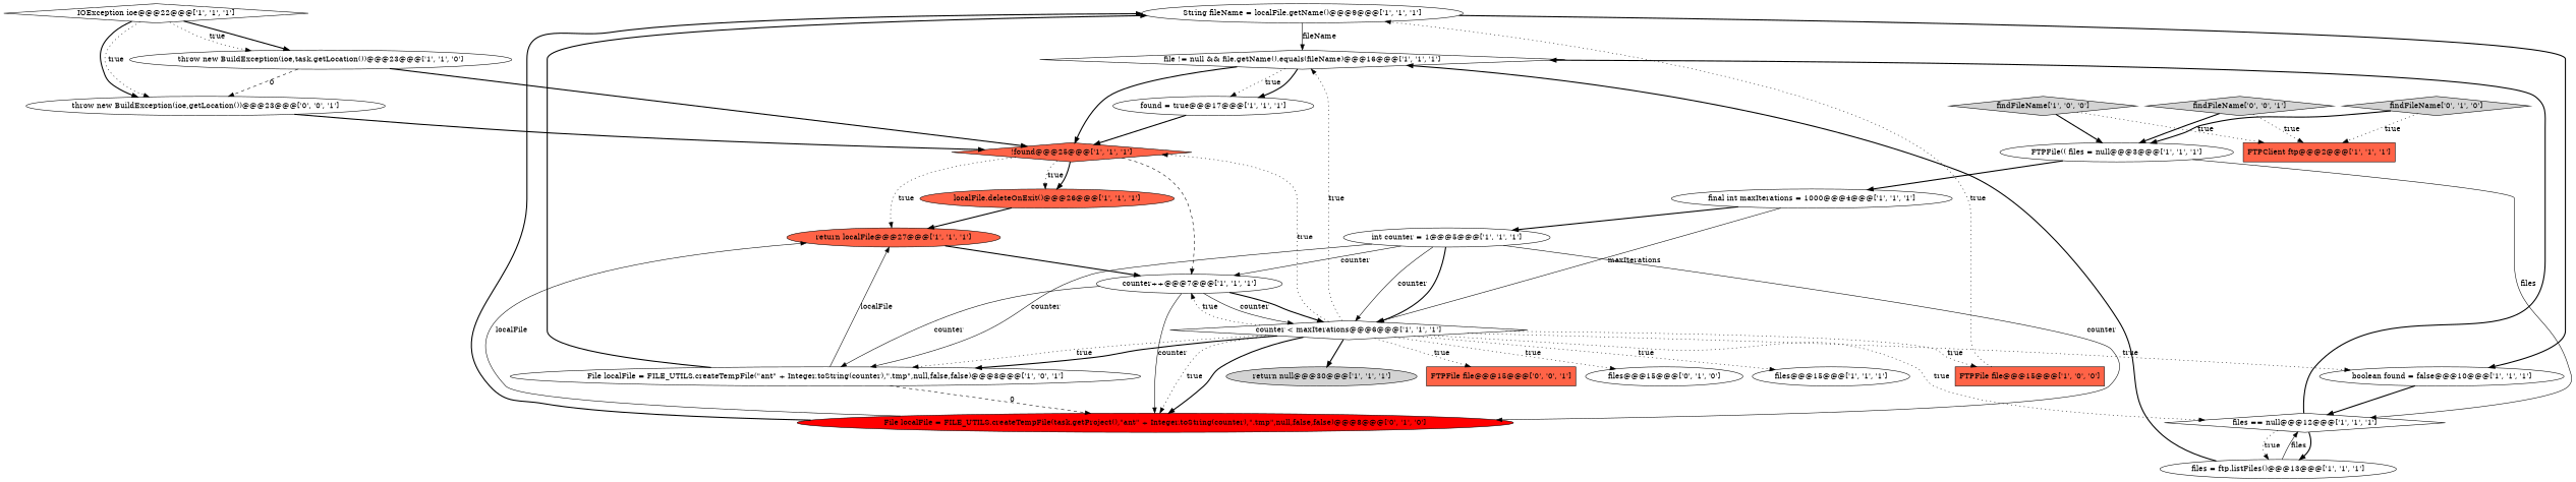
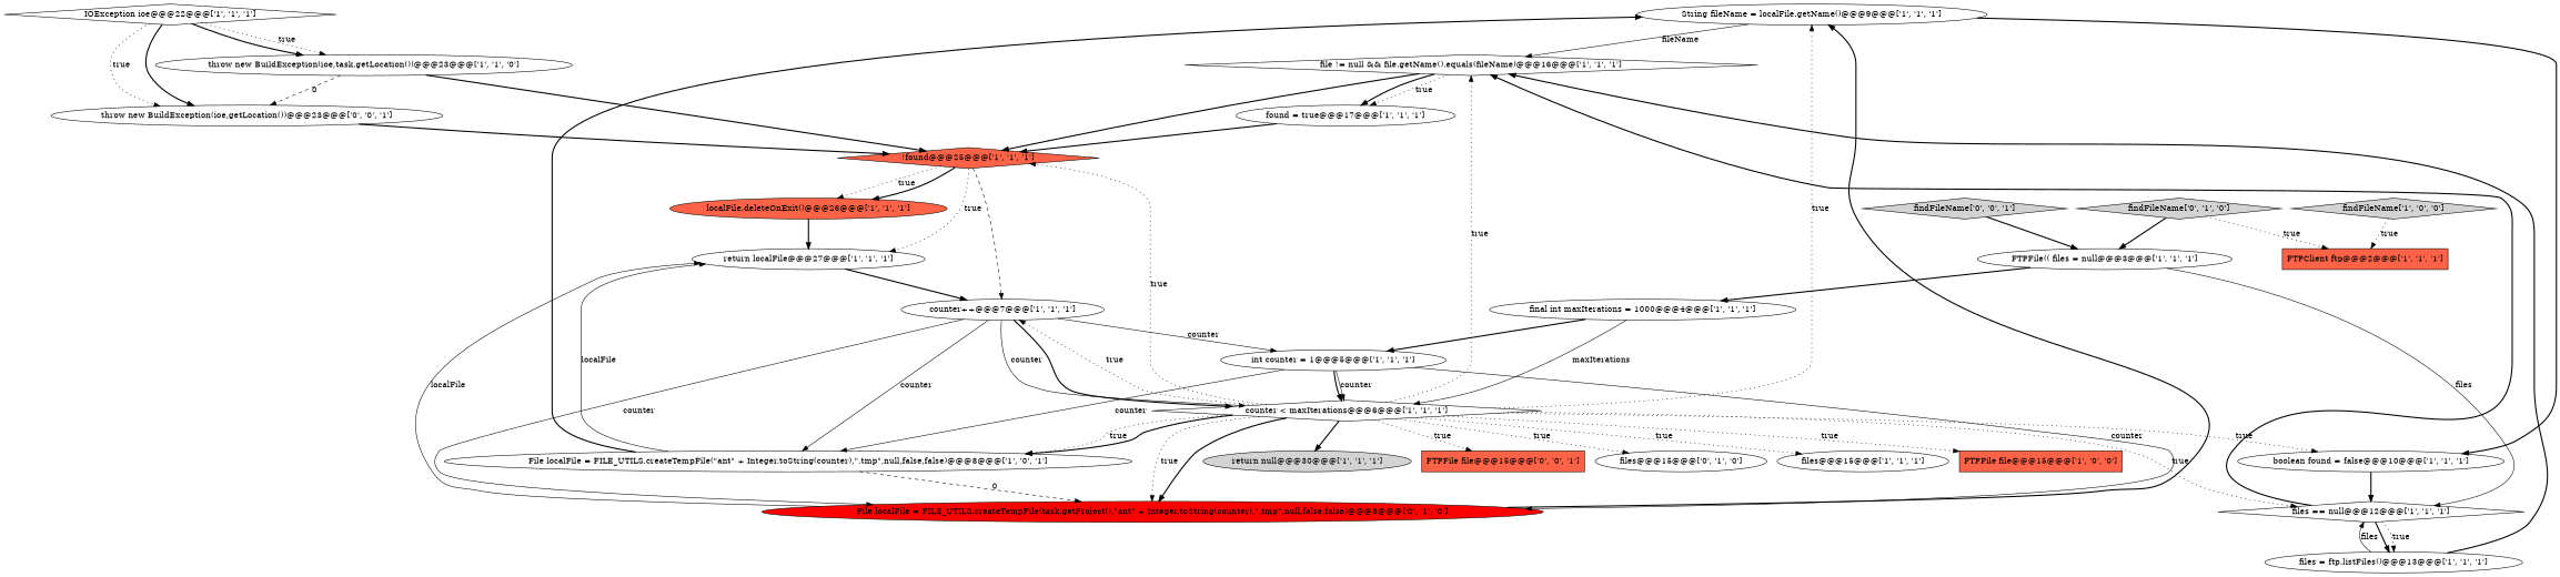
  digraph {
    node [fillcolor=white shape=ellipse style=filled]
    edge [style=bold]
    n1 [label="String fileName = localFile.getName()@@@9@@@['1', '1', '1']"]
    n2 [label="file != null && file.getName().equals(fileName)@@@16@@@['1', '1', '1']" shape=diamond]
    n3 [label="boolean found = false@@@10@@@['1', '1', '1']"]
    n4 [fillcolor=tomato label="!found@@@25@@@['1', '1', '1']" shape=diamond]
    n5 [label="found = true@@@17@@@['1', '1', '1']"]
    n6 [label="files == null@@@12@@@['1', '1', '1']" shape=diamond]
-   n7 [fillcolor=tomato label="return localFile@@@27@@@['1', '1', '1']"]
+   n7 [label="return localFile@@@27@@@['1', '1', '1']"]
    n8 [label="counter++@@@7@@@['1', '1', '1']"]
    n9 [label="counter < maxIterations@@@6@@@['1', '1', '1']" shape=diamond]
    n10 [label="File localFile = FILE_UTILS.createTempFile(\"ant\" + Integer.toString(counter),\".tmp\",null,false,false)@@@8@@@['1', '0', '1']"]
    n11 [fillcolor=red label="File localFile = FILE_UTILS.createTempFile(task.getProject(),\"ant\" + Integer.toString(counter),\".tmp\",null,false,false)@@@8@@@['0', '1', '0']"]
    n12 [fillcolor=lightgray label="return null@@@30@@@['1', '1', '1']"]
    n13 [label="final int maxIterations = 1000@@@4@@@['1', '1', '1']"]
    n14 [label="int counter = 1@@@5@@@['1', '1', '1']"]
    n15 [fillcolor=tomato label="FTPFile file@@@15@@@['0', '0', '1']" shape=box]
    n16 [label="files@@@15@@@['0', '1', '0']"]
    n17 [label="files@@@15@@@['1', '1', '1']"]
    n18 [fillcolor=tomato label="FTPFile file@@@15@@@['1', '0', '0']" shape=box]
    n19 [label="FTPFile(( files = null@@@3@@@['1', '1', '1']"]
    n20 [label="files = ftp.listFiles()@@@13@@@['1', '1', '1']"]
    n21 [fillcolor=lightgray label="findFileName['1', '0', '0']" shape=diamond]
    n22 [fillcolor=tomato label="FTPClient ftp@@@2@@@['1', '1', '1']" shape=box]
    n23 [label="IOException ioe@@@22@@@['1', '1', '1']" shape=diamond]
    n24 [label="throw new BuildException(ioe,getLocation())@@@23@@@['0', '0', '1']"]
    n25 [label="throw new BuildException(ioe,task.getLocation())@@@23@@@['1', '1', '0']"]
    n26 [fillcolor=lightgray label="findFileName['0', '0', '1']" shape=diamond]
    n27 [fillcolor=tomato label="localFile.deleteOnExit()@@@26@@@['1', '1', '1']"]
    n28 [fillcolor=lightgray label="findFileName['0', '1', '0']" shape=diamond]
    n1 -> n2 [label=fileName style=solid]
    n1 -> n3
    n2 -> n4
    n2 -> n5 [label=true style=dotted]
    n2 -> n5
    n3 -> n6
    n4 -> n7 [label=true style=dotted]
    n4 -> n8 [style=dashed]
    n4 -> n27 [label=true style=dotted]
    n4 -> n27
    n5 -> n4
    n6 -> n2
    n6 -> n20
    n6 -> n20 [label=true style=dotted]
    n7 -> n8
    n8 -> n9 [label=counter style=solid]
    n8 -> n9
    n8 -> n10 [label=counter style=solid]
    n8 -> n11 [label=counter style=solid]
-   n18 -> n1 [label=true style=dotted]
+   n9 -> n1 [label=true style=dotted]
    n9 -> n2 [label=true style=dotted]
    n9 -> n3 [label=true style=dotted]
    n9 -> n4 [label=true style=dotted]
    n9 -> n6 [label=true style=dotted]
    n9 -> n8 [label=true style=dotted]
    n9 -> n10
    n9 -> n10 [label=true style=dotted]
    n9 -> n11 [label=true style=dotted]
    n9 -> n11
    n9 -> n12
    n9 -> n15 [label=true style=dotted]
    n9 -> n16 [label=true style=dotted]
    n9 -> n17 [label=true style=dotted]
    n9 -> n18 [label=true style=dotted]
    n10 -> n1
    n10 -> n7 [label=localFile style=solid]
    n10 -> n11 [label=0 style=dashed]
    n11 -> n1
    n11 -> n7 [label=localFile style=solid]
    n13 -> n9 [label=maxIterations style=solid]
    n13 -> n14
-   n14 -> n8 [label=counter style=solid]
+   n8 -> n14 [label=counter style=solid]
    n14 -> n9 [label=counter style=solid]
    n14 -> n9
    n14 -> n10 [label=counter style=solid]
    n14 -> n11 [label=counter style=solid]
    n19 -> n6 [label=files style=solid]
    n19 -> n13
    n20 -> n2
    n20 -> n6 [label=files style=solid]
-   n21 -> n19
    n21 -> n22 [label=true style=dotted]
    n23 -> n24 [label=true style=dotted]
    n23 -> n24
    n23 -> n25 [label=true style=dotted]
    n23 -> n25
    n24 -> n4
    n25 -> n4
    n25 -> n24 [label=0 style=dashed]
    n26 -> n19
-   n26 -> n22 [label=true style=dotted]
    n27 -> n7
    n28 -> n19
    n28 -> n22 [label=true style=dotted]
  }
